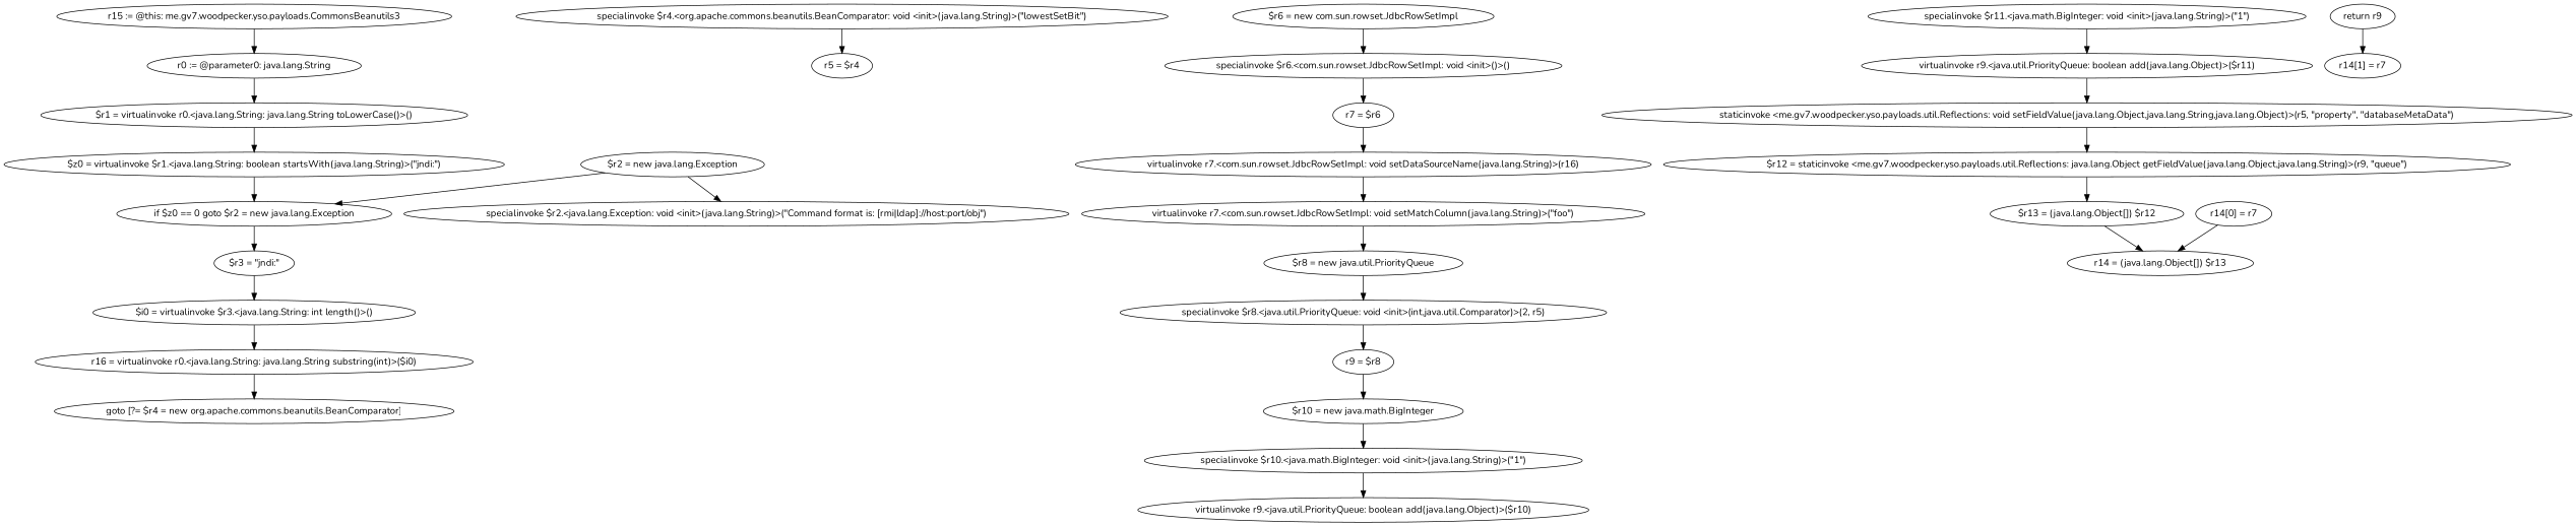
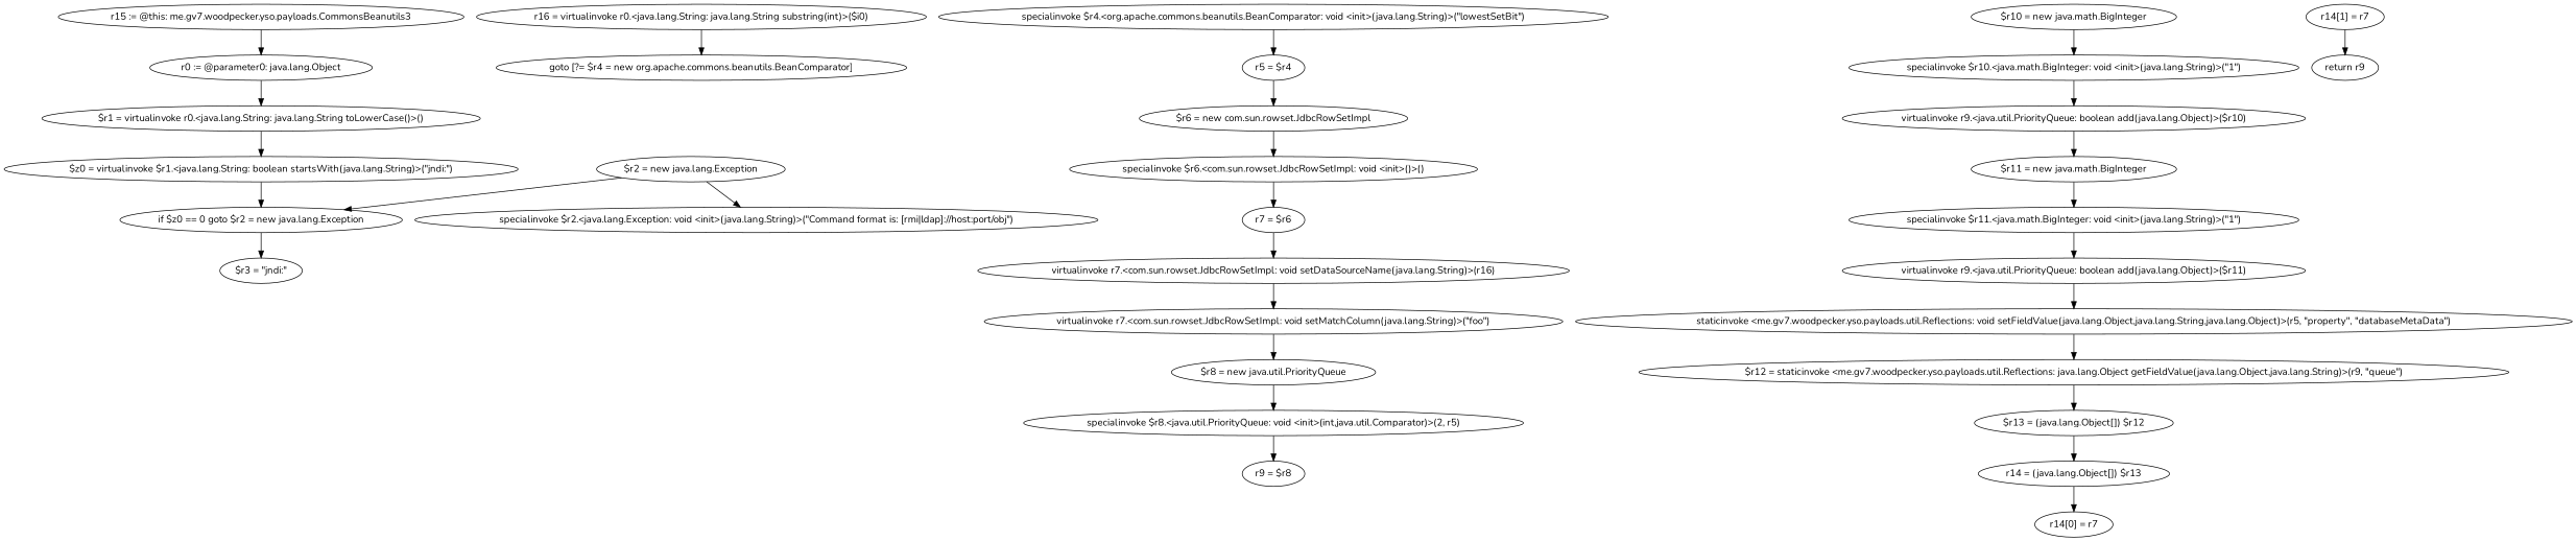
  digraph {
    fontname=Nunito
    node [fontname=Nunito]
    edge [fontname=Nunito]
    "r15 := @this: me.gv7.woodpecker.yso.payloads.CommonsBeanutils3"
-   "r0 := @parameter0: java.lang.String"
+   "r0 := @parameter0: java.lang.String" [label="r0 := @parameter0: java.lang.Object"]
    "$r1 = virtualinvoke r0.<java.lang.String: java.lang.String toLowerCase()>()"
    "$z0 = virtualinvoke $r1.<java.lang.String: boolean startsWith(java.lang.String)>(\"jndi:\")"
    "if $z0 == 0 goto $r2 = new java.lang.Exception"
    "$r3 = \"jndi:\""
-   "$i0 = virtualinvoke $r3.<java.lang.String: int length()>()"
    "$r2 = new java.lang.Exception"
    "specialinvoke $r2.<java.lang.Exception: void <init>(java.lang.String)>(\"Command format is: [rmi|ldap]://host:port/obj\")"
    "r16 = virtualinvoke r0.<java.lang.String: java.lang.String substring(int)>($i0)"
    "goto [?= $r4 = new org.apache.commons.beanutils.BeanComparator]"
    "specialinvoke $r4.<org.apache.commons.beanutils.BeanComparator: void <init>(java.lang.String)>(\"lowestSetBit\")"
    "r5 = $r4"
    "$r6 = new com.sun.rowset.JdbcRowSetImpl"
    "specialinvoke $r6.<com.sun.rowset.JdbcRowSetImpl: void <init>()>()"
    "r7 = $r6"
    "virtualinvoke r7.<com.sun.rowset.JdbcRowSetImpl: void setDataSourceName(java.lang.String)>(r16)"
    "virtualinvoke r7.<com.sun.rowset.JdbcRowSetImpl: void setMatchColumn(java.lang.String)>(\"foo\")"
    "$r8 = new java.util.PriorityQueue"
    "specialinvoke $r8.<java.util.PriorityQueue: void <init>(int,java.util.Comparator)>(2, r5)"
    "r9 = $r8"
    "$r10 = new java.math.BigInteger"
    "specialinvoke $r10.<java.math.BigInteger: void <init>(java.lang.String)>(\"1\")"
    "virtualinvoke r9.<java.util.PriorityQueue: boolean add(java.lang.Object)>($r10)"
+   "$r11 = new java.math.BigInteger"
    "specialinvoke $r11.<java.math.BigInteger: void <init>(java.lang.String)>(\"1\")"
    "virtualinvoke r9.<java.util.PriorityQueue: boolean add(java.lang.Object)>($r11)"
    "staticinvoke <me.gv7.woodpecker.yso.payloads.util.Reflections: void setFieldValue(java.lang.Object,java.lang.String,java.lang.Object)>(r5, \"property\", \"databaseMetaData\")"
    "$r12 = staticinvoke <me.gv7.woodpecker.yso.payloads.util.Reflections: java.lang.Object getFieldValue(java.lang.Object,java.lang.String)>(r9, \"queue\")"
    "$r13 = (java.lang.Object[]) $r12"
    "r14 = (java.lang.Object[]) $r13"
    "r14[0] = r7"
    "r14[1] = r7"
    "return r9"
    "r15 := @this: me.gv7.woodpecker.yso.payloads.CommonsBeanutils3" -> "r0 := @parameter0: java.lang.String"
    "r0 := @parameter0: java.lang.String" -> "$r1 = virtualinvoke r0.<java.lang.String: java.lang.String toLowerCase()>()"
    "$r1 = virtualinvoke r0.<java.lang.String: java.lang.String toLowerCase()>()" -> "$z0 = virtualinvoke $r1.<java.lang.String: boolean startsWith(java.lang.String)>(\"jndi:\")"
    "$z0 = virtualinvoke $r1.<java.lang.String: boolean startsWith(java.lang.String)>(\"jndi:\")" -> "if $z0 == 0 goto $r2 = new java.lang.Exception"
    "if $z0 == 0 goto $r2 = new java.lang.Exception" -> "$r3 = \"jndi:\""
-   "$r3 = \"jndi:\"" -> "$i0 = virtualinvoke $r3.<java.lang.String: int length()>()"
-   "$i0 = virtualinvoke $r3.<java.lang.String: int length()>()" -> "r16 = virtualinvoke r0.<java.lang.String: java.lang.String substring(int)>($i0)"
    "$r2 = new java.lang.Exception" -> "if $z0 == 0 goto $r2 = new java.lang.Exception"
    "$r2 = new java.lang.Exception" -> "specialinvoke $r2.<java.lang.Exception: void <init>(java.lang.String)>(\"Command format is: [rmi|ldap]://host:port/obj\")"
    "r16 = virtualinvoke r0.<java.lang.String: java.lang.String substring(int)>($i0)" -> "goto [?= $r4 = new org.apache.commons.beanutils.BeanComparator]"
    "specialinvoke $r4.<org.apache.commons.beanutils.BeanComparator: void <init>(java.lang.String)>(\"lowestSetBit\")" -> "r5 = $r4"
+   "r5 = $r4" -> "$r6 = new com.sun.rowset.JdbcRowSetImpl"
    "$r6 = new com.sun.rowset.JdbcRowSetImpl" -> "specialinvoke $r6.<com.sun.rowset.JdbcRowSetImpl: void <init>()>()"
    "specialinvoke $r6.<com.sun.rowset.JdbcRowSetImpl: void <init>()>()" -> "r7 = $r6"
    "r7 = $r6" -> "virtualinvoke r7.<com.sun.rowset.JdbcRowSetImpl: void setDataSourceName(java.lang.String)>(r16)"
    "virtualinvoke r7.<com.sun.rowset.JdbcRowSetImpl: void setDataSourceName(java.lang.String)>(r16)" -> "virtualinvoke r7.<com.sun.rowset.JdbcRowSetImpl: void setMatchColumn(java.lang.String)>(\"foo\")"
    "virtualinvoke r7.<com.sun.rowset.JdbcRowSetImpl: void setMatchColumn(java.lang.String)>(\"foo\")" -> "$r8 = new java.util.PriorityQueue"
    "$r8 = new java.util.PriorityQueue" -> "specialinvoke $r8.<java.util.PriorityQueue: void <init>(int,java.util.Comparator)>(2, r5)"
    "specialinvoke $r8.<java.util.PriorityQueue: void <init>(int,java.util.Comparator)>(2, r5)" -> "r9 = $r8"
-   "r9 = $r8" -> "$r10 = new java.math.BigInteger"
    "$r10 = new java.math.BigInteger" -> "specialinvoke $r10.<java.math.BigInteger: void <init>(java.lang.String)>(\"1\")"
    "specialinvoke $r10.<java.math.BigInteger: void <init>(java.lang.String)>(\"1\")" -> "virtualinvoke r9.<java.util.PriorityQueue: boolean add(java.lang.Object)>($r10)"
+   "virtualinvoke r9.<java.util.PriorityQueue: boolean add(java.lang.Object)>($r10)" -> "$r11 = new java.math.BigInteger"
+   "$r11 = new java.math.BigInteger" -> "specialinvoke $r11.<java.math.BigInteger: void <init>(java.lang.String)>(\"1\")"
    "specialinvoke $r11.<java.math.BigInteger: void <init>(java.lang.String)>(\"1\")" -> "virtualinvoke r9.<java.util.PriorityQueue: boolean add(java.lang.Object)>($r11)"
    "virtualinvoke r9.<java.util.PriorityQueue: boolean add(java.lang.Object)>($r11)" -> "staticinvoke <me.gv7.woodpecker.yso.payloads.util.Reflections: void setFieldValue(java.lang.Object,java.lang.String,java.lang.Object)>(r5, \"property\", \"databaseMetaData\")"
    "staticinvoke <me.gv7.woodpecker.yso.payloads.util.Reflections: void setFieldValue(java.lang.Object,java.lang.String,java.lang.Object)>(r5, \"property\", \"databaseMetaData\")" -> "$r12 = staticinvoke <me.gv7.woodpecker.yso.payloads.util.Reflections: java.lang.Object getFieldValue(java.lang.Object,java.lang.String)>(r9, \"queue\")"
    "$r12 = staticinvoke <me.gv7.woodpecker.yso.payloads.util.Reflections: java.lang.Object getFieldValue(java.lang.Object,java.lang.String)>(r9, \"queue\")" -> "$r13 = (java.lang.Object[]) $r12"
    "$r13 = (java.lang.Object[]) $r12" -> "r14 = (java.lang.Object[]) $r13"
-   "r14[0] = r7" -> "r14 = (java.lang.Object[]) $r13"
-   "return r9" -> "r14[1] = r7"
+   "r14 = (java.lang.Object[]) $r13" -> "r14[0] = r7"
+   "r14[1] = r7" -> "return r9"
  }
